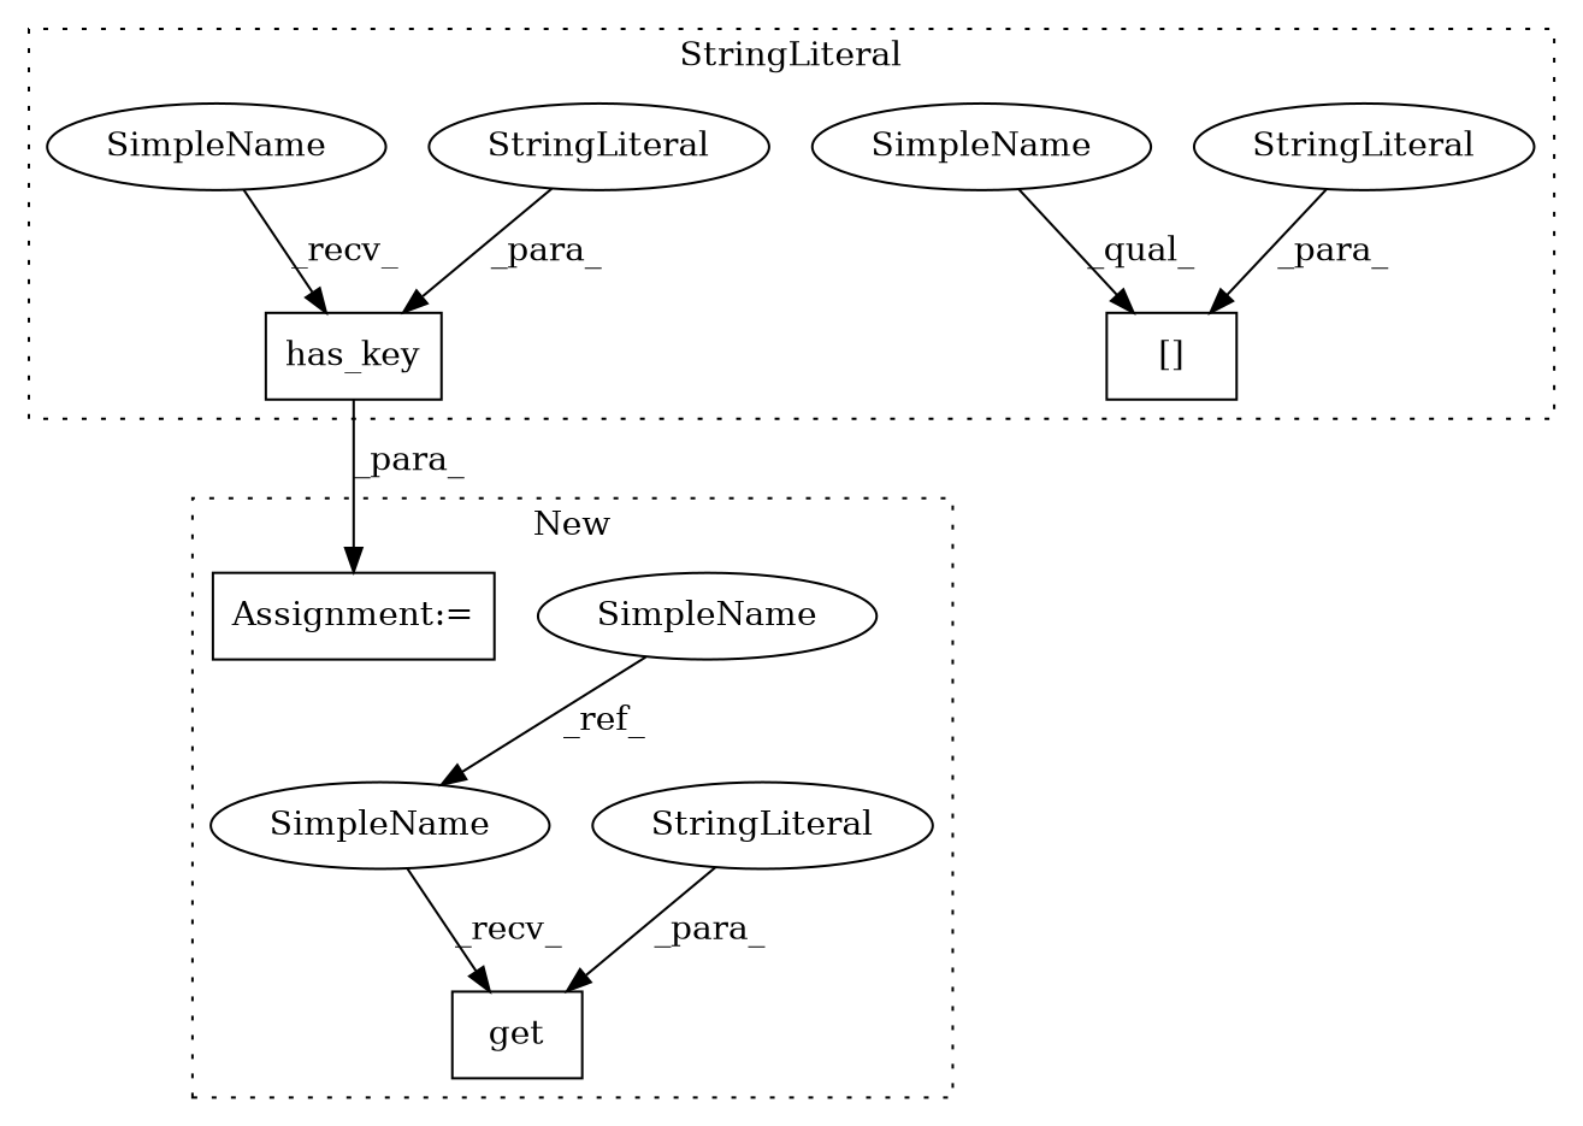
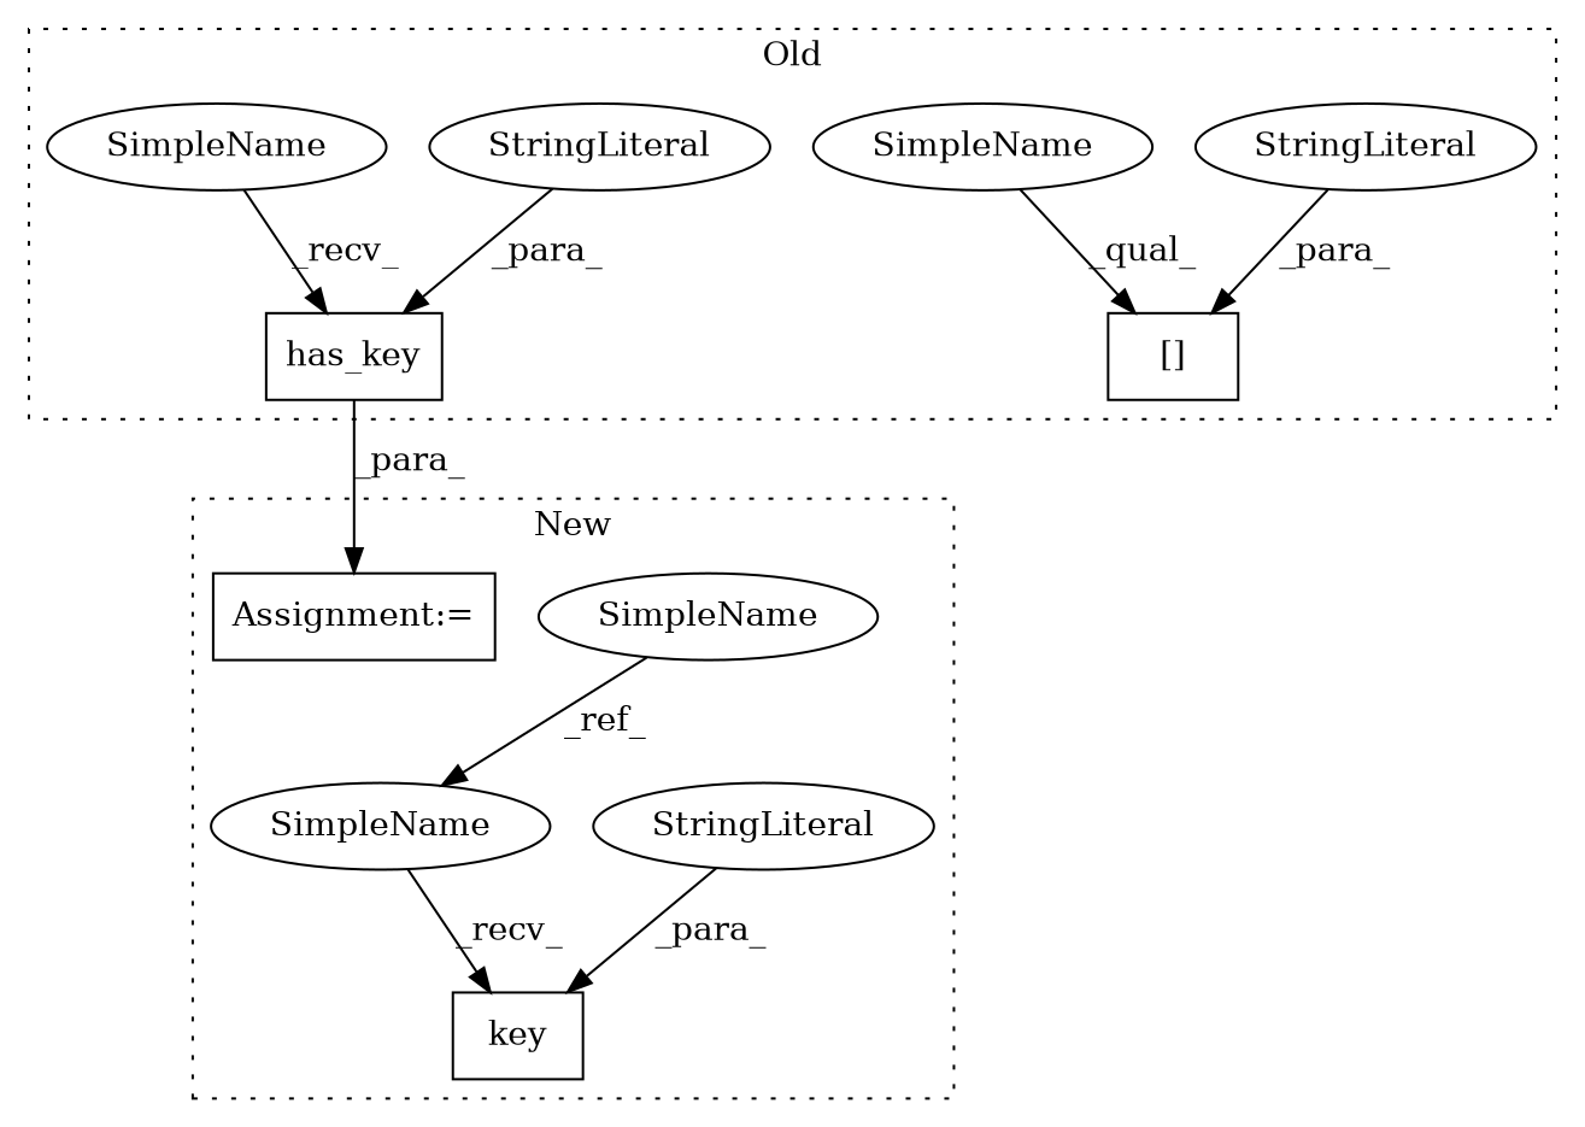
  digraph {
    node [a=42 l=7 shape=ellipse]
    n1 [a=32 l="8,1" label=has_key s="1410,1423" shape=box]
    n2 [a=45 l=5 label=StringLiteral s=1418]
    n3 [a=2 l="8,1" label="[]" s="1511,1523" shape=box]
    n4 [a=45 l=4 label=StringLiteral s=1519]
    n5 [label=SimpleName s=1511]
    n6 [label=SimpleName s=1402]
-   n7 [a=32 l="4,1" label=get s="1362,1373" shape=box]
+   n7 [a=32 l="4,1" label=key s="1362,1373" shape=box]
    n8 [a=45 l=5 label=StringLiteral s=1366]
    n9 [label=SimpleName s=1321]
    n10 [a=7 l=1 label="Assignment:=" s=1349 shape=box]
    n11 [label=SimpleName s=1354]
    subgraph cluster_1 {
-     label=StringLiteral
+     label=Old
      style=dotted
      n1
      n2
      n3
      n4
      n5
      n6
    }
    subgraph cluster_2 {
      label=New
      style=dotted
      n7
      n8
      n9
      n10
      n11
    }
    n1 -> n10 [label=_para_]
    n2 -> n1 [label=_para_]
    n4 -> n3 [label=_para_]
    n5 -> n3 [label=_qual_]
    n6 -> n1 [label=_recv_]
    n8 -> n7 [label=_para_]
    n9 -> n11 [label=_ref_]
    n11 -> n7 [label=_recv_]
  }
